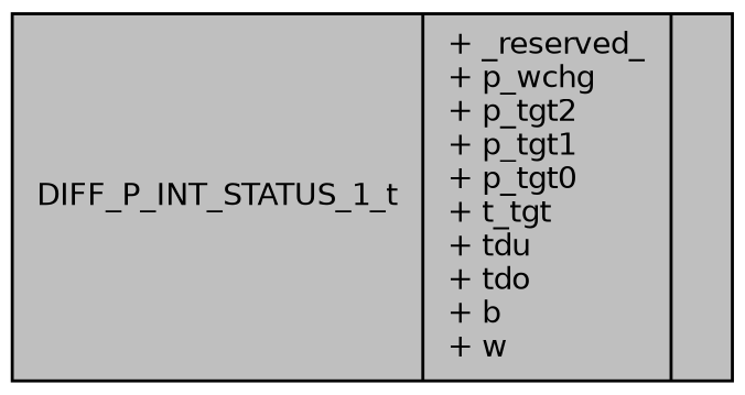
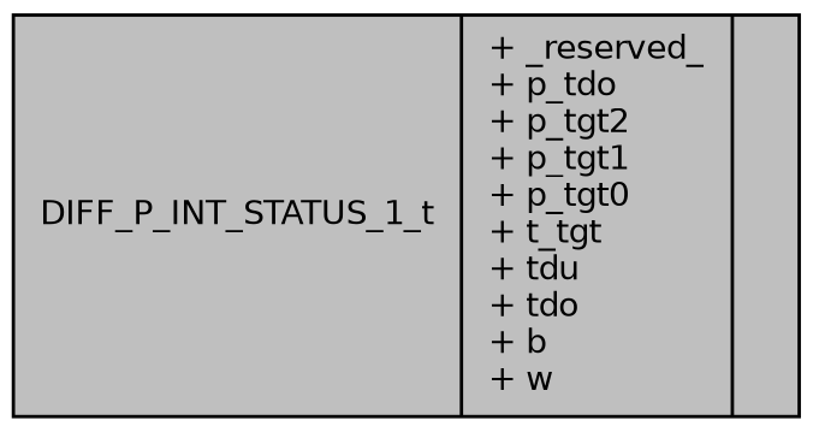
  digraph {
    rankdir=LR
-   n1 [color=black fillcolor=grey75 fontcolor=black fontname=Helvetica fontsize=10 height=0.2 label="{DIFF_P_INT_STATUS_1_t\n|+ _reserved_\l+ p_wchg\l+ p_tgt2\l+ p_tgt1\l+ p_tgt0\l+ t_tgt\l+ tdu\l+ tdo\l+ b\l+ w\l|}" shape=record style=filled width=0.4]
+   n1 [color=black fillcolor=grey75 fontcolor=black fontname=Helvetica fontsize=10 height=0.2 label="{DIFF_P_INT_STATUS_1_t\n|+ _reserved_\l+ p_tdo\l+ p_tgt2\l+ p_tgt1\l+ p_tgt0\l+ t_tgt\l+ tdu\l+ tdo\l+ b\l+ w\l|}" shape=record style=filled width=0.4]
  }
